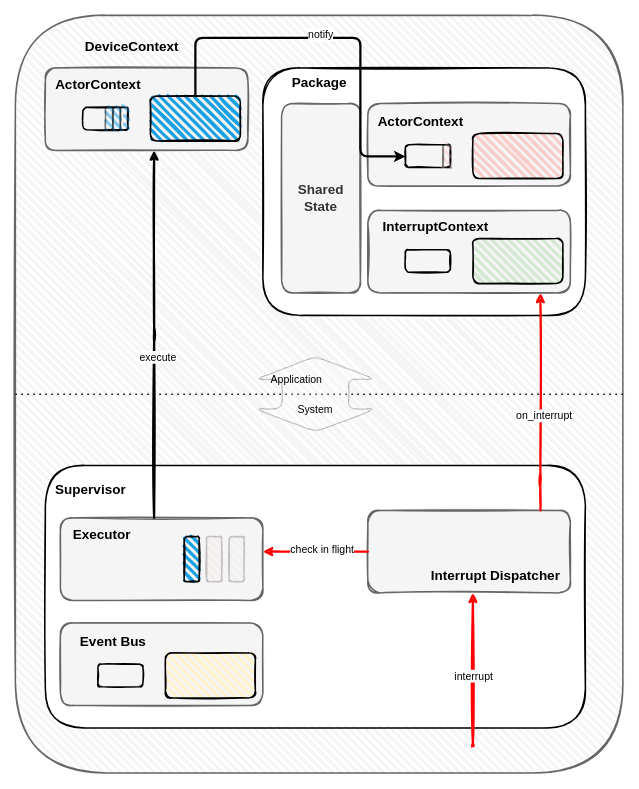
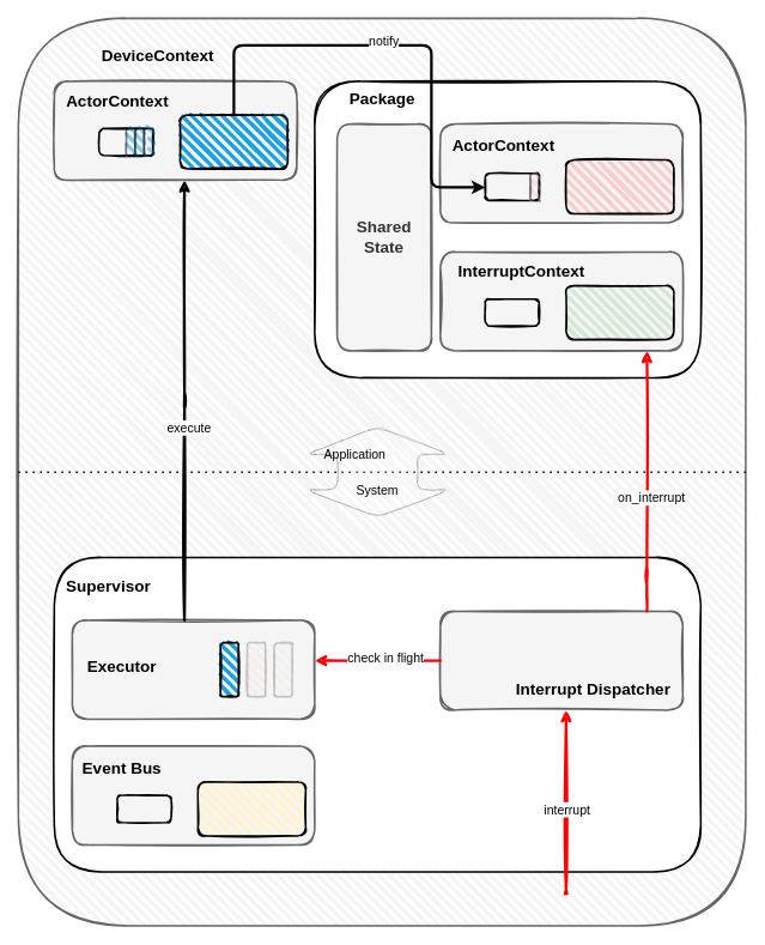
  <mxCell id="0" />
  <mxCell id="1" parent="0" />
  <mxCell id="2" value="" style="rounded=1;whiteSpace=wrap;html=1;strokeWidth=2;fillWeight=4;hachureGap=8;hachureAngle=45;sketch=1;shadow=0;glass=0;fillColor=#f5f5f5;strokeColor=#666666;fontColor=#333333;" vertex="1" parent="1"><mxGeometry y="20" width="810" height="1010" as="geometry" x="20" /></mxCell>
  <mxCell id="3" value="" style="rounded=1;whiteSpace=wrap;html=1;strokeWidth=2;fillWeight=4;hachureGap=8;hachureAngle=45;sketch=1;shadow=0;glass=0;" vertex="1" parent="1"><mxGeometry x="60" y="620" width="720" height="350" as="geometry" /></mxCell>
  <mxCell id="4" value="" style="rounded=1;whiteSpace=wrap;html=1;strokeWidth=2;fillWeight=4;hachureGap=8;hachureAngle=45;sketch=1;shadow=0;glass=0;fillColor=#f5f5f5;strokeColor=#666666;fontColor=#333333;fillStyle=solid;" vertex="1" parent="1"><mxGeometry x="80" y="690" width="270" height="110" as="geometry" /></mxCell>
  <mxCell id="5" value="&lt;font style=&quot;font-size: 18px&quot;&gt;DeviceContext&lt;/font&gt;" style="text;strokeColor=none;fillColor=none;html=1;fontSize=24;fontStyle=1;verticalAlign=middle;align=center;" vertex="1" parent="1"><mxGeometry x="125" y="40" width="100" height="40" as="geometry" /></mxCell>
  <mxCell id="6" value="" style="rounded=1;whiteSpace=wrap;html=1;strokeWidth=2;fillWeight=4;hachureGap=8;hachureAngle=45;sketch=1;shadow=0;glass=0;fillStyle=solid;" vertex="1" parent="1"><mxGeometry x="350" y="90" width="430" height="330" as="geometry" /></mxCell>
  <mxCell id="7" value="" style="rounded=1;whiteSpace=wrap;html=1;strokeWidth=2;fillWeight=4;hachureGap=8;hachureAngle=45;sketch=1;shadow=0;glass=0;fillStyle=solid;fillColor=#f5f5f5;strokeColor=#666666;fontColor=#333333;" vertex="1" parent="1"><mxGeometry x="490" y="137.5" width="270" height="110" as="geometry" /></mxCell>
  <mxCell id="8" value="" style="rounded=1;whiteSpace=wrap;html=1;strokeWidth=2;fillWeight=4;hachureGap=8;hachureAngle=45;sketch=1;shadow=0;glass=0;fillStyle=solid;fillColor=#f5f5f5;strokeColor=#666666;fontColor=#333333;" vertex="1" parent="1"><mxGeometry x="490" y="280" width="270" height="110" as="geometry" /></mxCell>
  <mxCell id="9" value="" style="rounded=1;whiteSpace=wrap;html=1;strokeWidth=2;fillWeight=4;hachureGap=8;hachureAngle=45;sketch=1;shadow=0;glass=0;fillColor=#f5f5f5;strokeColor=#666666;fontColor=#333333;fillStyle=solid;" vertex="1" parent="1"><mxGeometry x="60" y="90" width="270" height="110" as="geometry" /></mxCell>
  <mxCell id="10" value="" style="rounded=1;whiteSpace=wrap;html=1;strokeWidth=2;fillWeight=4;hachureGap=8;hachureAngle=45;fillColor=#1ba1e2;sketch=1;" vertex="1" parent="1"><mxGeometry x="200" y="127.5" width="120" height="60" as="geometry" /></mxCell>
  <mxCell id="11" value="&lt;font style=&quot;font-size: 18px&quot;&gt;ActorContext&lt;/font&gt;" style="text;strokeColor=none;fillColor=none;html=1;fontSize=24;fontStyle=1;verticalAlign=middle;align=center;" vertex="1" parent="1"><mxGeometry x="80" y="90" width="100" height="40" as="geometry" /></mxCell>
  <mxCell id="12" value="" style="rounded=1;whiteSpace=wrap;html=1;strokeWidth=2;fillWeight=4;hachureGap=8;hachureAngle=45;sketch=1;fillColor=none;" vertex="1" parent="1"><mxGeometry x="110" y="142.5" width="60" height="30" as="geometry" /></mxCell>
  <mxCell id="13" value="" style="rounded=1;whiteSpace=wrap;html=1;strokeWidth=2;fillWeight=4;hachureGap=8;hachureAngle=45;sketch=1;fillColor=#1BA1E2;fillStyle=auto;opacity=50;" vertex="1" parent="1"><mxGeometry x="160" y="142.5" width="10" height="30" as="geometry" /></mxCell>
  <mxCell id="14" value="" style="rounded=1;whiteSpace=wrap;html=1;strokeWidth=2;fillWeight=4;hachureGap=8;hachureAngle=45;sketch=1;fillColor=#1BA1E2;fillStyle=auto;opacity=50;" vertex="1" parent="1"><mxGeometry x="150" y="142.5" width="10" height="30" as="geometry" /></mxCell>
  <mxCell id="15" value="" style="rounded=1;whiteSpace=wrap;html=1;strokeWidth=2;fillWeight=4;hachureGap=8;hachureAngle=45;sketch=1;fillColor=#1BA1E2;fillStyle=auto;opacity=50;" vertex="1" parent="1"><mxGeometry x="140" y="142.5" width="10" height="30" as="geometry" /></mxCell>
  <mxCell id="16" value="" style="rounded=1;whiteSpace=wrap;html=1;strokeWidth=2;fillWeight=4;hachureGap=8;hachureAngle=45;fillColor=#d5e8d4;sketch=1;fillStyle=auto;" vertex="1" parent="1"><mxGeometry x="630" y="317.5" width="120" height="60" as="geometry" /></mxCell>
  <mxCell id="17" value="&lt;font style=&quot;font-size: 18px&quot;&gt;InterruptContext&lt;/font&gt;" style="text;strokeColor=none;fillColor=none;html=1;fontSize=24;fontStyle=1;verticalAlign=middle;align=center;" vertex="1" parent="1"><mxGeometry x="530" y="280" width="100" height="40" as="geometry" /></mxCell>
  <mxCell id="18" value="" style="rounded=1;whiteSpace=wrap;html=1;strokeWidth=2;fillWeight=4;hachureGap=8;hachureAngle=45;fillColor=#f8cecc;sketch=1;" vertex="1" parent="1"><mxGeometry x="630" y="177.5" width="120" height="60" as="geometry" /></mxCell>
  <mxCell id="19" value="&lt;font style=&quot;font-size: 18px&quot;&gt;ActorContext&lt;/font&gt;" style="text;strokeColor=none;fillColor=none;html=1;fontSize=24;fontStyle=1;verticalAlign=middle;align=center;" vertex="1" parent="1"><mxGeometry x="510" y="140" width="100" height="40" as="geometry" /></mxCell>
  <mxCell id="20" value="" style="rounded=1;whiteSpace=wrap;html=1;strokeWidth=2;fillWeight=4;hachureGap=8;hachureAngle=45;sketch=1;fillColor=none;" vertex="1" parent="1"><mxGeometry x="540" y="192.5" width="60" height="30" as="geometry" /></mxCell>
  <mxCell id="21" value="" style="rounded=1;whiteSpace=wrap;html=1;strokeWidth=2;fillWeight=4;hachureGap=8;hachureAngle=45;sketch=1;fillColor=#f8cecc;opacity=50;" vertex="1" parent="1"><mxGeometry x="590" y="192.5" width="10" height="30" as="geometry" /></mxCell>
  <mxCell id="22" value="" style="rounded=1;whiteSpace=wrap;html=1;strokeWidth=2;fillWeight=4;hachureGap=8;hachureAngle=45;sketch=1;fillColor=none;" vertex="1" parent="1"><mxGeometry x="540" y="332.5" width="60" height="30" as="geometry" /></mxCell>
  <mxCell id="23" value="&lt;font style=&quot;font-size: 18px&quot;&gt;Package&lt;/font&gt;" style="text;strokeColor=none;fillColor=none;html=1;fontSize=24;fontStyle=1;verticalAlign=middle;align=center;" vertex="1" parent="1"><mxGeometry x="375" y="87.5" width="100" height="40" as="geometry" /></mxCell>
  <mxCell id="24" value="&lt;div&gt;&lt;font style=&quot;font-size: 18px&quot;&gt;&lt;b&gt;Shared&lt;/b&gt;&lt;/font&gt;&lt;/div&gt;&lt;div&gt;&lt;font style=&quot;font-size: 18px&quot;&gt;&lt;b&gt;State&lt;/b&gt;&lt;/font&gt;&lt;/div&gt;" style="rounded=1;whiteSpace=wrap;html=1;strokeWidth=2;fillWeight=4;hachureGap=8;hachureAngle=45;sketch=1;shadow=0;glass=0;fillStyle=solid;fillColor=#f5f5f5;strokeColor=#666666;fontColor=#333333;" vertex="1" parent="1"><mxGeometry x="375" y="137.5" width="105" height="252.5" as="geometry" /></mxCell>
  <mxCell id="25" value="&lt;font style=&quot;font-size: 18px&quot;&gt;Supervisor&lt;/font&gt;" style="text;strokeColor=none;fillColor=none;html=1;fontSize=24;fontStyle=1;verticalAlign=middle;align=center;" vertex="1" parent="1"><mxGeometry x="70" y="630" width="100" height="40" as="geometry" /></mxCell>
- <mxCell id="26" value="&lt;font style=&quot;font-size: 18px&quot;&gt;Executor&lt;/font&gt;" style="text;strokeColor=none;fillColor=none;html=1;fontSize=24;fontStyle=1;verticalAlign=middle;align=center;" vertex="1" parent="1"><mxGeometry x="85" y="690" width="100" height="40" as="geometry" /></mxCell>
+ <mxCell id="26" value="&lt;font style=&quot;font-size: 18px&quot;&gt;Executor&lt;/font&gt;" style="text;strokeColor=none;fillColor=none;html=1;fontSize=24;fontStyle=1;verticalAlign=middle;align=center;" vertex="1" parent="1"><mxGeometry x="85" y="720" width="100" height="40" as="geometry" /></mxCell>
  <mxCell id="27" value="" style="rounded=1;whiteSpace=wrap;html=1;strokeWidth=2;fillWeight=4;hachureGap=8;hachureAngle=45;fillColor=#1ba1e2;sketch=1;" vertex="1" parent="1"><mxGeometry x="245" y="715" width="20" height="60" as="geometry" /></mxCell>
  <mxCell id="28" value="" style="rounded=1;whiteSpace=wrap;html=1;strokeWidth=2;fillWeight=4;hachureGap=8;hachureAngle=45;fillColor=#f8cecc;sketch=1;opacity=20;" vertex="1" parent="1"><mxGeometry x="275" y="715" width="20" height="60" as="geometry" /></mxCell>
  <mxCell id="29" value="" style="rounded=1;whiteSpace=wrap;html=1;strokeWidth=2;fillWeight=4;hachureGap=8;hachureAngle=45;fillColor=#d5e8d4;sketch=1;fillStyle=auto;opacity=20;" vertex="1" parent="1"><mxGeometry x="305" y="715" width="20" height="60" as="geometry" /></mxCell>
  <mxCell id="30" value="" style="rounded=1;whiteSpace=wrap;html=1;strokeWidth=2;fillWeight=4;hachureGap=8;hachureAngle=45;sketch=1;shadow=0;glass=0;fillColor=#f5f5f5;strokeColor=#666666;fontColor=#333333;fillStyle=solid;" vertex="1" parent="1"><mxGeometry x="490" y="680" width="270" height="110" as="geometry" /></mxCell>
  <mxCell id="31" value="&lt;font style=&quot;font-size: 18px&quot;&gt;Interrupt Dispatcher&lt;/font&gt;" style="text;strokeColor=none;fillColor=none;html=1;fontSize=24;fontStyle=1;verticalAlign=middle;align=center;" vertex="1" parent="1"><mxGeometry x="610" y="745" width="100" height="40" as="geometry" /></mxCell>
  <mxCell id="32" value="" style="edgeStyle=elbowEdgeStyle;elbow=horizontal;endArrow=classic;html=1;sketch=1;jumpSize=6;strokeWidth=3;" edge="1" parent="1" source="4" target="9"><mxGeometry width="50" height="50" relative="1" as="geometry"><mxPoint x="350" y="400" as="sourcePoint" /><mxPoint x="400" y="350" as="targetPoint" /></mxGeometry></mxCell>
  <mxCell id="33" value="execute" style="edgeLabel;html=1;align=center;verticalAlign=middle;resizable=0;points=[];fontSize=14;" vertex="1" connectable="0" parent="32"><mxGeometry x="-0.121" y="-4" relative="1" as="geometry"><mxPoint as="offset" /></mxGeometry></mxCell>
  <mxCell id="34" value="" style="edgeStyle=elbowEdgeStyle;elbow=horizontal;endArrow=classic;html=1;sketch=1;jumpSize=6;strokeWidth=3;strokeColor=#FF0000;" edge="1" parent="1" target="30"><mxGeometry width="50" height="50" relative="1" as="geometry"><mxPoint x="630" y="869.57" as="sourcePoint" /><mxPoint x="604.41" y="-201.93" as="targetPoint" /><Array as="points"><mxPoint x="630" y="1000" /></Array></mxGeometry></mxCell>
  <mxCell id="35" value="interrupt" style="edgeLabel;html=1;align=center;verticalAlign=middle;resizable=0;points=[];fontSize=14;" vertex="1" connectable="0" parent="34"><mxGeometry x="-0.121" y="-4" relative="1" as="geometry"><mxPoint x="-4" y="-80.43" as="offset" /></mxGeometry></mxCell>
  <mxCell id="36" value="" style="edgeStyle=elbowEdgeStyle;elbow=horizontal;endArrow=classic;html=1;sketch=1;jumpSize=6;strokeWidth=3;strokeColor=#FF0000;" edge="1" parent="1" source="30" target="4"><mxGeometry width="50" height="50" relative="1" as="geometry"><mxPoint x="470" y="480" as="sourcePoint" /><mxPoint x="470.41" y="640" as="targetPoint" /><Array as="points"><mxPoint x="400" y="735" /><mxPoint x="470.41" y="420" /></Array></mxGeometry></mxCell>
  <mxCell id="37" value="check in flight" style="edgeLabel;html=1;align=center;verticalAlign=middle;resizable=0;points=[];fontSize=14;" vertex="1" connectable="0" parent="36"><mxGeometry x="-0.121" y="-4" relative="1" as="geometry"><mxPoint as="offset" /></mxGeometry></mxCell>
  <mxCell id="38" value="" style="edgeStyle=elbowEdgeStyle;elbow=horizontal;endArrow=classic;html=1;sketch=1;jumpSize=6;strokeWidth=3;strokeColor=#FF0000;" edge="1" parent="1" source="30" target="8"><mxGeometry width="50" height="50" relative="1" as="geometry"><mxPoint x="630" y="810" as="sourcePoint" /><mxPoint x="630.143" y="690.43" as="targetPoint" /><Array as="points"><mxPoint x="720" y="640" /></Array></mxGeometry></mxCell>
  <mxCell id="39" value="on_interrupt" style="edgeLabel;html=1;align=center;verticalAlign=middle;resizable=0;points=[];fontSize=14;" vertex="1" connectable="0" parent="38"><mxGeometry x="-0.121" y="-4" relative="1" as="geometry"><mxPoint as="offset" /></mxGeometry></mxCell>
  <mxCell id="40" value="" style="endArrow=none;dashed=1;html=1;dashPattern=1 3;strokeWidth=2;fontSize=14;entryX=1;entryY=0.5;entryDx=0;entryDy=0;exitX=0;exitY=0.5;exitDx=0;exitDy=0;" edge="1" parent="1" source="2" target="2"><mxGeometry width="50" height="50" relative="1" as="geometry"><mxPoint x="30" y="465" as="sourcePoint" /><mxPoint x="790" y="460" as="targetPoint" /></mxGeometry></mxCell>
  <mxCell id="41" value="" style="rounded=1;whiteSpace=wrap;html=1;strokeWidth=2;fillWeight=4;hachureGap=8;hachureAngle=45;sketch=1;shadow=0;glass=0;fillStyle=solid;fillColor=#f5f5f5;strokeColor=#666666;fontColor=#333333;" vertex="1" parent="1"><mxGeometry x="80" y="830" width="270" height="110" as="geometry" /></mxCell>
  <mxCell id="42" value="" style="rounded=1;whiteSpace=wrap;html=1;strokeWidth=2;fillWeight=4;hachureGap=8;hachureAngle=45;fillColor=#fff2cc;sketch=1;" vertex="1" parent="1"><mxGeometry x="220" y="870" width="120" height="60" as="geometry" /></mxCell>
- <mxCell id="43" value="&lt;font style=&quot;font-size: 18px&quot;&gt;Event Bus&lt;br&gt;&lt;/font&gt;" style="text;strokeColor=none;fillColor=none;html=1;fontSize=24;fontStyle=1;verticalAlign=middle;align=center;" vertex="1" parent="1"><mxGeometry x="100" y="832.5" width="100" height="40" as="geometry" /></mxCell>
+ <mxCell id="43" value="&lt;font style=&quot;font-size: 18px&quot;&gt;Event Bus&lt;br&gt;&lt;/font&gt;" style="text;strokeColor=none;fillColor=none;html=1;fontSize=24;fontStyle=1;verticalAlign=middle;align=center;" vertex="1" parent="1"><mxGeometry x="85" y="832.5" width="100" height="40" as="geometry" /></mxCell>
  <mxCell id="44" value="" style="rounded=1;whiteSpace=wrap;html=1;strokeWidth=2;fillWeight=4;hachureGap=8;hachureAngle=45;sketch=1;fillColor=none;" vertex="1" parent="1"><mxGeometry x="130" y="885" width="60" height="30" as="geometry" /></mxCell>
  <mxCell id="45" value="" style="shape=doubleArrow;direction=south;whiteSpace=wrap;html=1;rounded=1;shadow=0;glass=0;sketch=1;strokeColor=#000000;strokeWidth=1;fillColor=#ffffff;gradientColor=none;fontSize=14;opacity=20;arrowWidth=0.555;arrowSize=0.303;" vertex="1" parent="1"><mxGeometry x="340" y="475" width="160" height="100" as="geometry" /></mxCell>
  <mxCell id="46" value="Application" style="text;html=1;strokeColor=none;fillColor=none;align=center;verticalAlign=middle;whiteSpace=wrap;rounded=0;shadow=0;glass=0;sketch=1;fontSize=14;opacity=20;" vertex="1" parent="1"><mxGeometry x="375" y="495" width="40" height="20" as="geometry" /></mxCell>
  <mxCell id="47" value="System" style="text;html=1;strokeColor=none;fillColor=none;align=center;verticalAlign=middle;whiteSpace=wrap;rounded=0;shadow=0;glass=0;sketch=1;fontSize=14;opacity=20;" vertex="1" parent="1"><mxGeometry x="400" y="535" width="40" height="20" as="geometry" /></mxCell>
  <mxCell id="48" value="" style="edgeStyle=segmentEdgeStyle;endArrow=classic;html=1;strokeWidth=3;fontSize=14;" edge="1" parent="1" source="10" target="20"><mxGeometry width="50" height="50" relative="1" as="geometry"><mxPoint x="470" y="350" as="sourcePoint" /><mxPoint x="520" y="300" as="targetPoint" /><Array as="points"><mxPoint x="260" y="50" /><mxPoint x="480" y="50" /><mxPoint x="480" y="208" /></Array></mxGeometry></mxCell>
  <mxCell id="49" value="notify" style="edgeLabel;html=1;align=center;verticalAlign=middle;resizable=0;points=[];fontSize=14;" vertex="1" connectable="0" parent="48"><mxGeometry x="-0.059" y="5" relative="1" as="geometry"><mxPoint x="1" as="offset" /></mxGeometry></mxCell>
